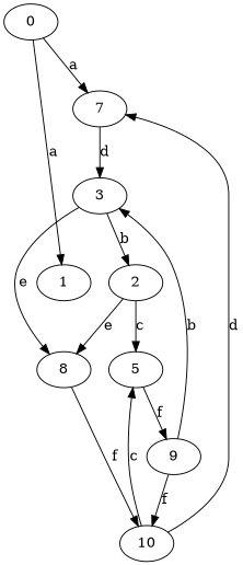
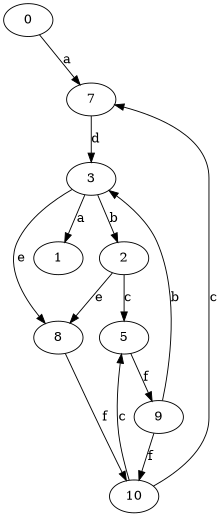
  strict digraph {
    0
    1
    7
    3
    9
    10
    2
    5
    8
-   0 -> 1 [label=a]
+   3 -> 1 [label=a]
    0 -> 7 [label=a]
    7 -> 3 [label=d]
    3 -> 2 [label=b]
    3 -> 8 [label=e]
    9 -> 3 [label=b]
    9 -> 10 [label=f]
-   10 -> 7 [label=d]
+   10 -> 7 [label=c]
    10 -> 5 [label=c]
    2 -> 5 [label=c]
    2 -> 8 [label=e]
    5 -> 9 [label=f]
    8 -> 10 [label=f]
  }
